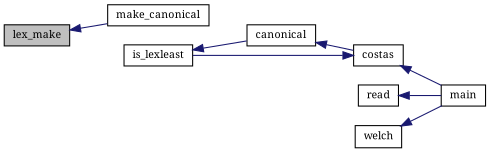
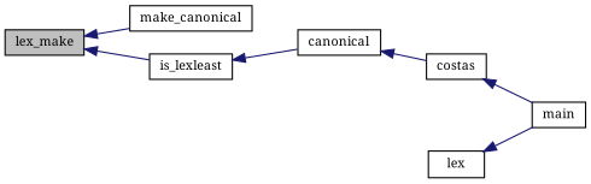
  digraph {
    fontname="Noto Serif"
    rankdir=LR
    node [color=black fillcolor=white fontname="Noto Serif" fontsize=10 shape=record style=filled]
    edge [color=midnightblue dir=back fontname="Noto Serif" fontsize=10 labelfontname=Helvetica labelfontsize=10 style=solid]
    n1 [fillcolor=grey75 fontcolor=black height=0.2 label=lex_make width=0.4]
    n2 [height=0.2 label=make_canonical width=0.4]
    n3 [height=0.2 label=is_lexleast width=0.4]
    n4 [height=0.2 label=canonical width=0.4]
-   n5 [height=0.2 label=read width=0.4]
    n6 [height=0.2 label=main width=0.4]
-   n7 [height=0.2 label=welch width=0.4]
+   n7 [height=0.2 label=lex width=0.4]
    n8 [height=0.2 label=costas width=0.4]
    n1 -> n2
-   n8 -> n3
+   n1 -> n3
    n3 -> n4
    n4 -> n8
-   n5 -> n6
    n7 -> n6
    n8 -> n6
  }
